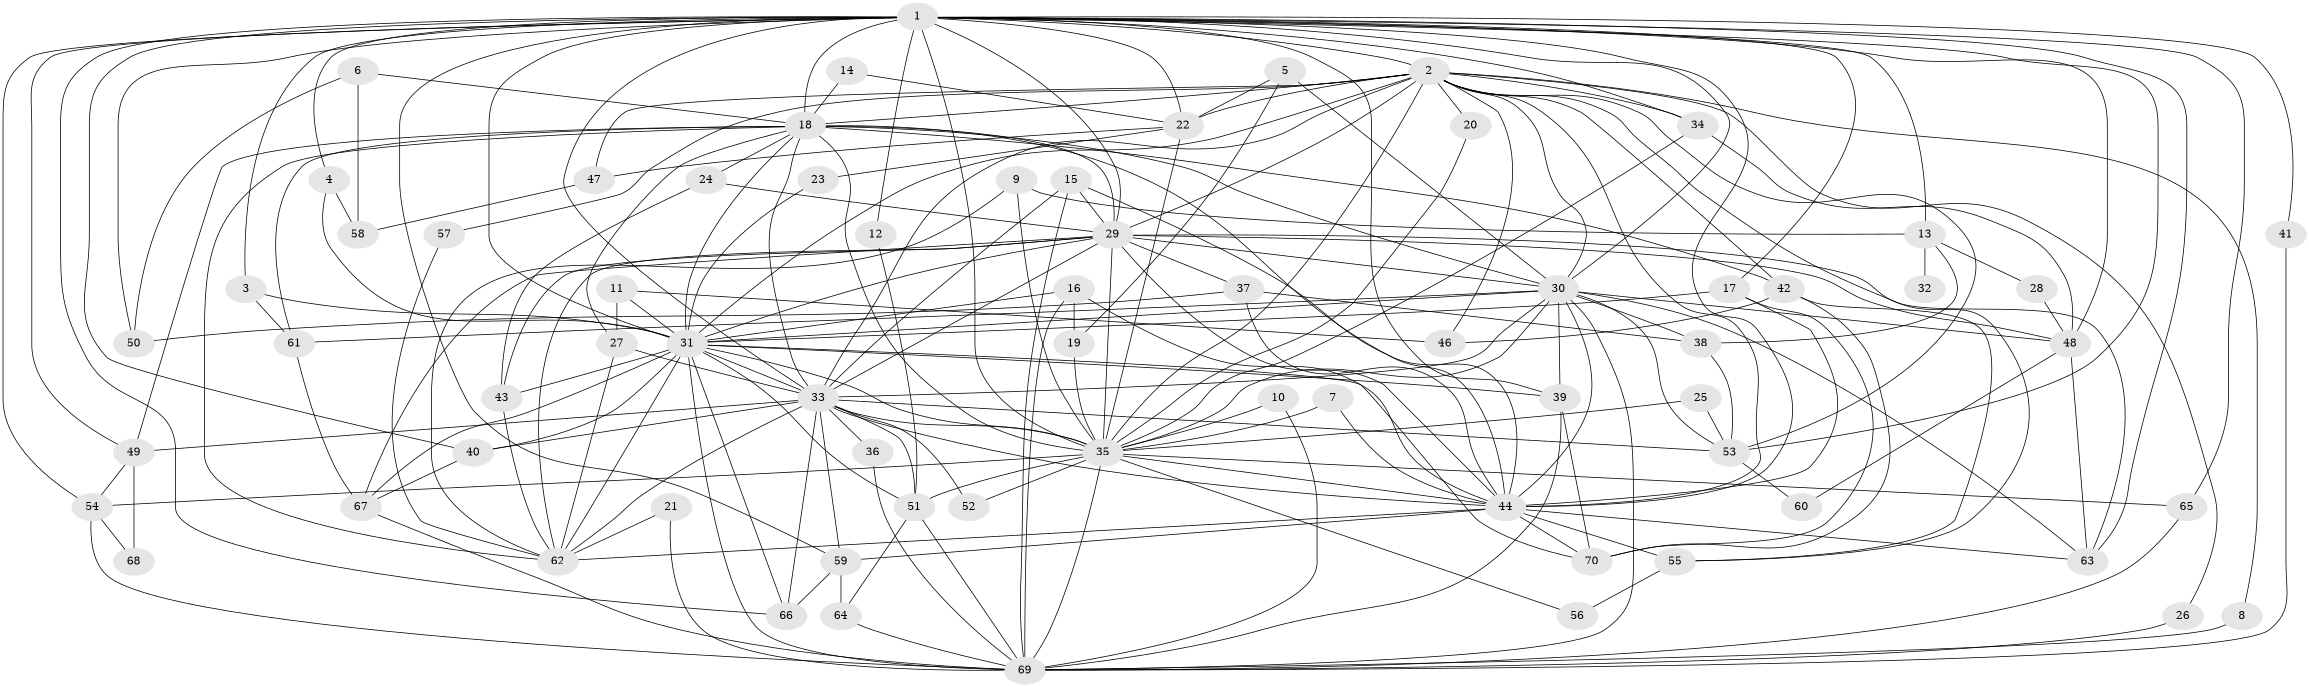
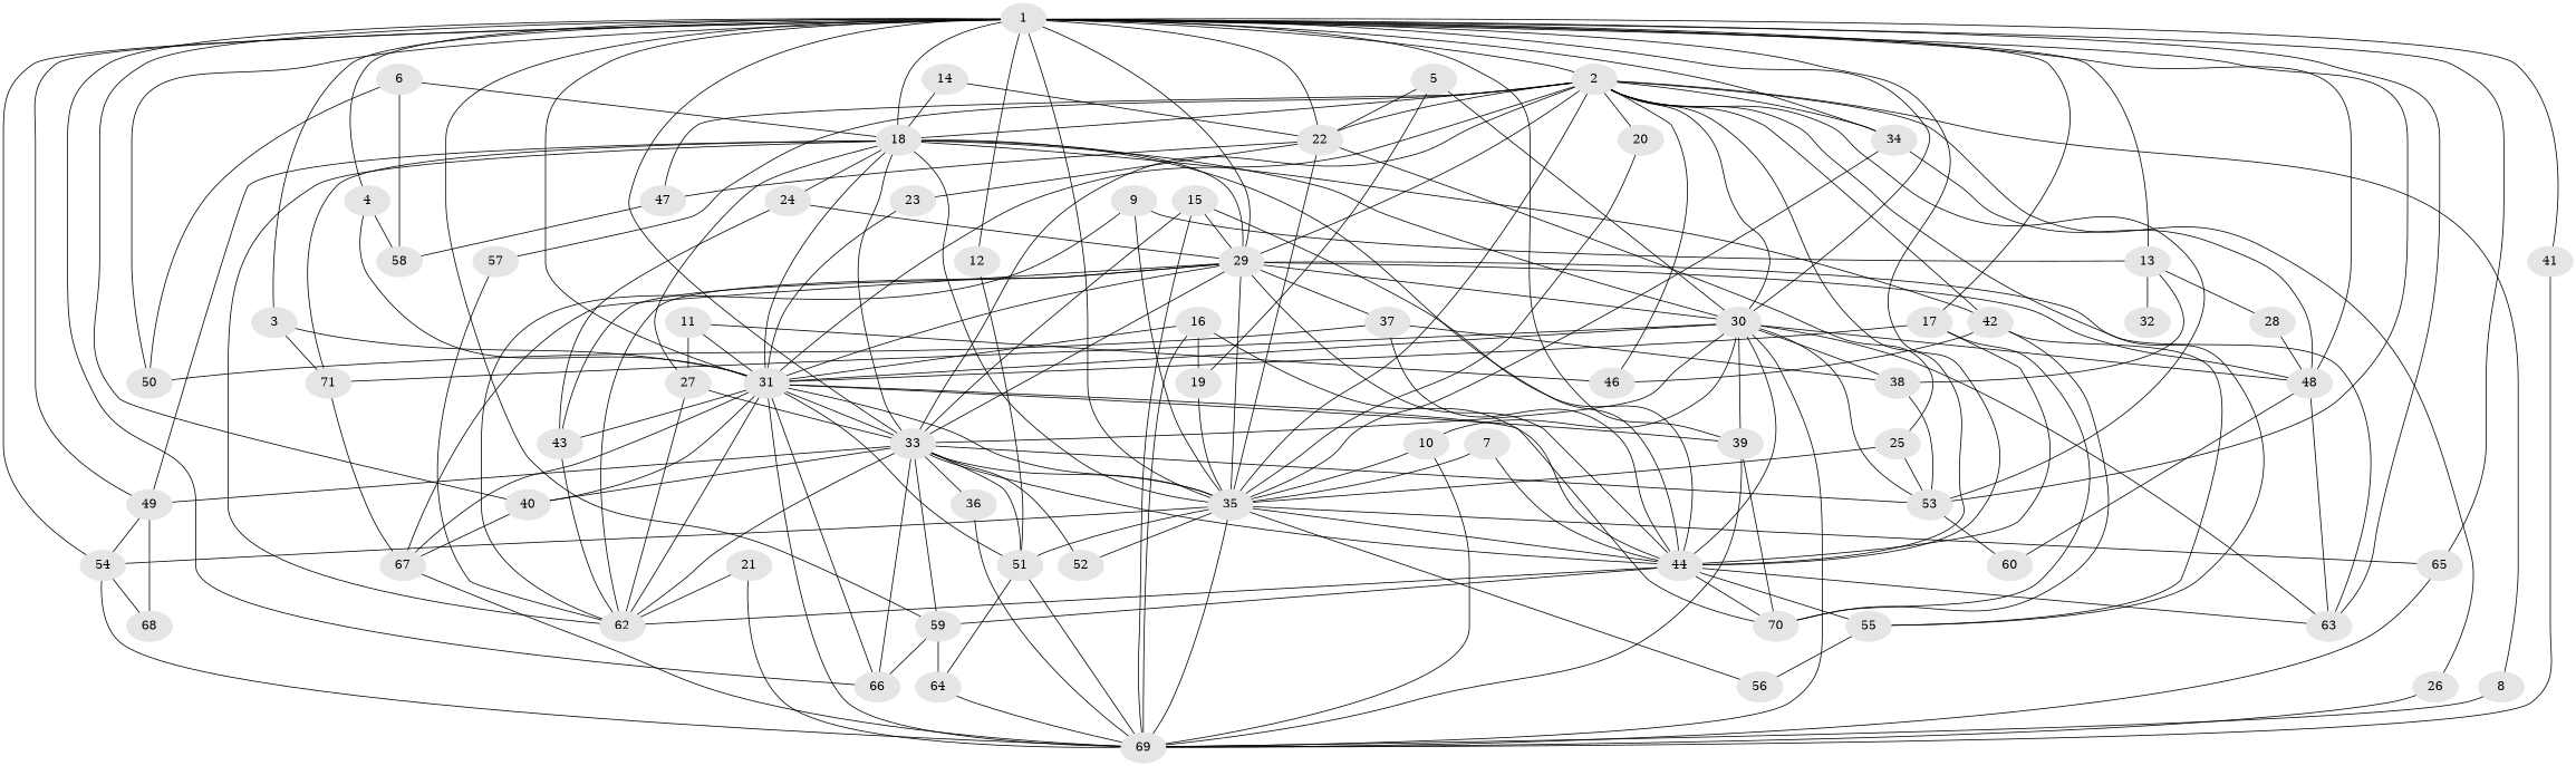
  graph {
    node [color=gray90 style=filled]
    edge [weight=1.0]
    1
    2
    3
    4
    12
    13
    17
    18
    22
    29
    30
    31
    33
    34
    35
    39
    40
    41
    44
    48
    49
    50
    53
    54
    59
    63
    65
    66
    8
    20
    26
    42
    46
    47
    55
    57
-   61
+   61 [label=71]
    58
    51
    28
    32
    38
    70
    62
    27
    24
    23
    25
    43
    37
    67
    69
    36
    52
    56
    60
    68
    64
    5
    19
    6
    7
    9
    10
    11
    14
    15
    16
    21
    1 -- 2 [weight=2.0]
    1 -- 3
    1 -- 4
    1 -- 12
    1 -- 13
    1 -- 17
    1 -- 18 [weight=2.0]
    1 -- 22
    1 -- 29 [weight=2.0]
    1 -- 30 [weight=2.0]
    1 -- 31 [weight=3.0]
    1 -- 33 [weight=3.0]
    1 -- 34
    1 -- 35 [weight=4.0]
    1 -- 39
    1 -- 40
    1 -- 41
    1 -- 44 [weight=3.0]
    1 -- 48
    1 -- 49
    1 -- 50
    1 -- 53
    1 -- 54
    1 -- 59
    1 -- 63
    1 -- 65
    1 -- 66
    2 -- 18
    2 -- 22 [weight=2.0]
    2 -- 29
    2 -- 30
    2 -- 31
    2 -- 33
    2 -- 34
    2 -- 35 [weight=2.0]
    2 -- 44
    2 -- 53 [weight=2.0]
    2 -- 8
    2 -- 20
    2 -- 26
    2 -- 42
    2 -- 46
    2 -- 47
    2 -- 55
    2 -- 57
    3 -- 31
    3 -- 61
    4 -- 31
    4 -- 58
    12 -- 51
    13 -- 28
    13 -- 32
    13 -- 38
    17 -- 31
    17 -- 44
    17 -- 70
    18 -- 29 [weight=2.0]
    18 -- 30 [weight=2.0]
    18 -- 31
    18 -- 33 [weight=2.0]
    18 -- 35
    18 -- 44 [weight=2.0]
    18 -- 49
    18 -- 42
    18 -- 61
    18 -- 62
    18 -- 27
    18 -- 24
    22 -- 35
    22 -- 47
    22 -- 23
+   22 -- 25
    29 -- 30
    29 -- 31
    29 -- 33
    29 -- 35
    29 -- 44
    29 -- 48
    29 -- 63
    29 -- 62
    29 -- 43
    29 -- 37
    29 -- 67
    30 -- 31
    30 -- 33 [weight=2.0]
-   30 -- 35 [weight=2.0]
+   30 -- 10 [weight=2.0]
    30 -- 39
    30 -- 44
    30 -- 48
    30 -- 53
    30 -- 63
    30 -- 61
    30 -- 38
    30 -- 69
    31 -- 33
    31 -- 35
    31 -- 39
    31 -- 40
    31 -- 44
    31 -- 66
    31 -- 51
    31 -- 62
    31 -- 43
    31 -- 67
    31 -- 69 [weight=2.0]
    33 -- 35
    33 -- 40
    33 -- 44
    33 -- 49
    33 -- 53
    33 -- 59
    33 -- 66 [weight=2.0]
    33 -- 51
    33 -- 62
    33 -- 36
    33 -- 52
    34 -- 35
    34 -- 48
    35 -- 44
    35 -- 54
    35 -- 65
    35 -- 51
    35 -- 69
    35 -- 52
    35 -- 56
    39 -- 70
    39 -- 69
    40 -- 67
    41 -- 69
    44 -- 59
    44 -- 63
    44 -- 55 [weight=2.0]
    44 -- 70
    44 -- 62
    48 -- 63
    48 -- 60
    49 -- 54
    49 -- 68
    53 -- 60
    54 -- 69
    54 -- 68
    59 -- 66
    59 -- 64
    65 -- 69
    8 -- 69
    20 -- 35
    26 -- 69
    42 -- 46
    42 -- 55
    42 -- 70
    47 -- 58
    55 -- 56
    57 -- 62
    61 -- 67
    51 -- 69
    51 -- 64
    28 -- 48
    38 -- 53
    27 -- 33
    27 -- 62
    24 -- 29 [weight=2.0]
    24 -- 43
    23 -- 31
    25 -- 35
    25 -- 53
    43 -- 62
    37 -- 44
    37 -- 50
    37 -- 38
    67 -- 69
    36 -- 69
    64 -- 69
    5 -- 22
    5 -- 30
    5 -- 19
    19 -- 35
    6 -- 18
    6 -- 50
    6 -- 58
    7 -- 35
    7 -- 44
    9 -- 13
    9 -- 35
    9 -- 62
    10 -- 35
    10 -- 69
    11 -- 31
    11 -- 46
    11 -- 27
    14 -- 18
    14 -- 22
    15 -- 29
    15 -- 33
    15 -- 44
    15 -- 69
    16 -- 31
    16 -- 70
    16 -- 69
    16 -- 19
    21 -- 62
    21 -- 69
  }
